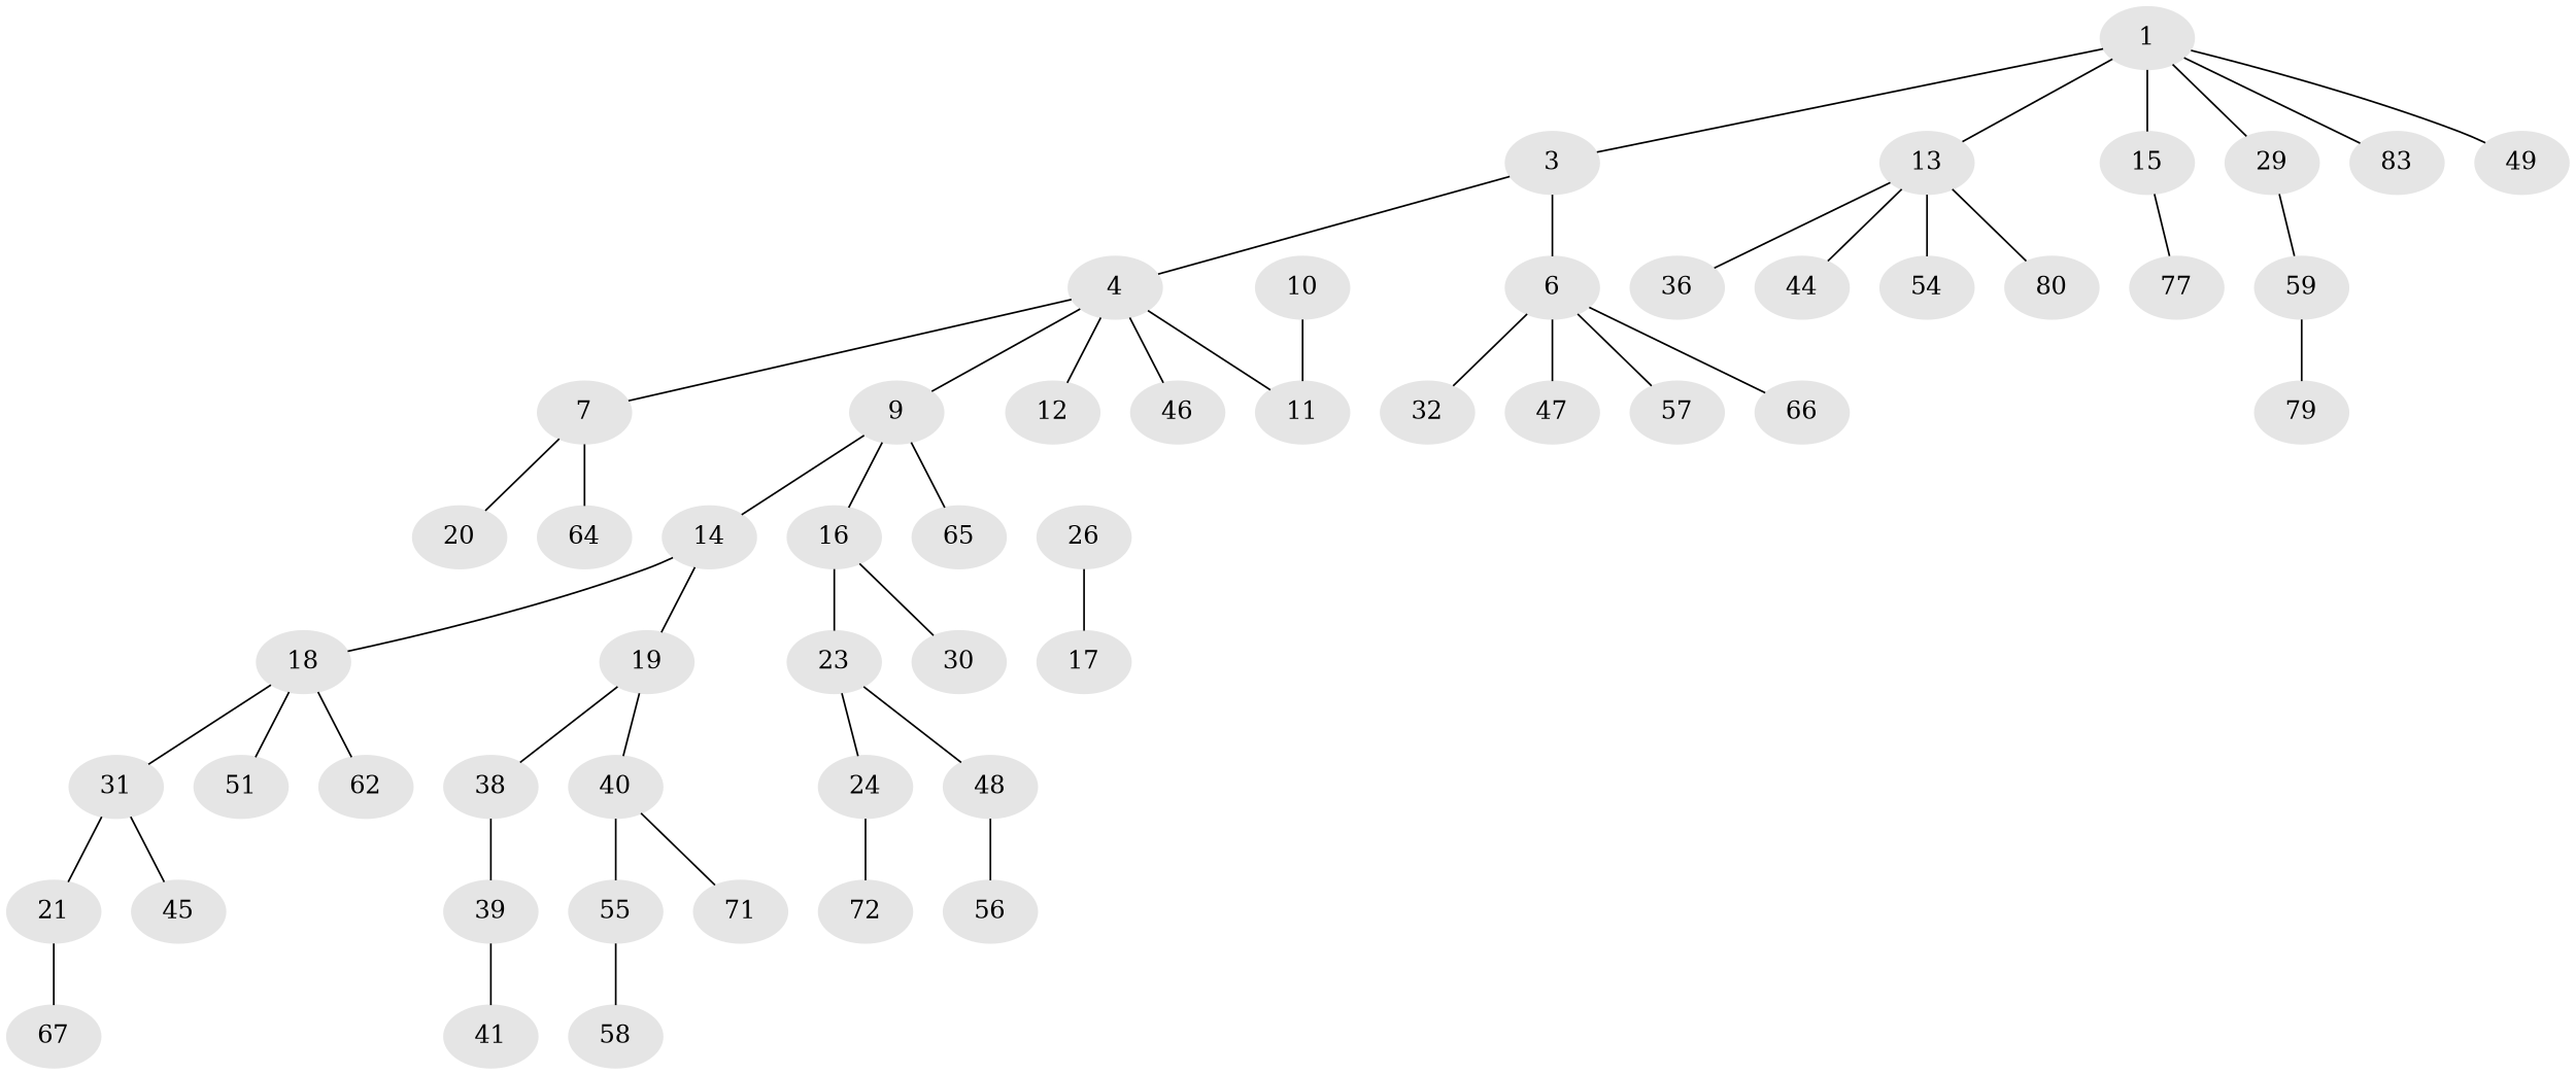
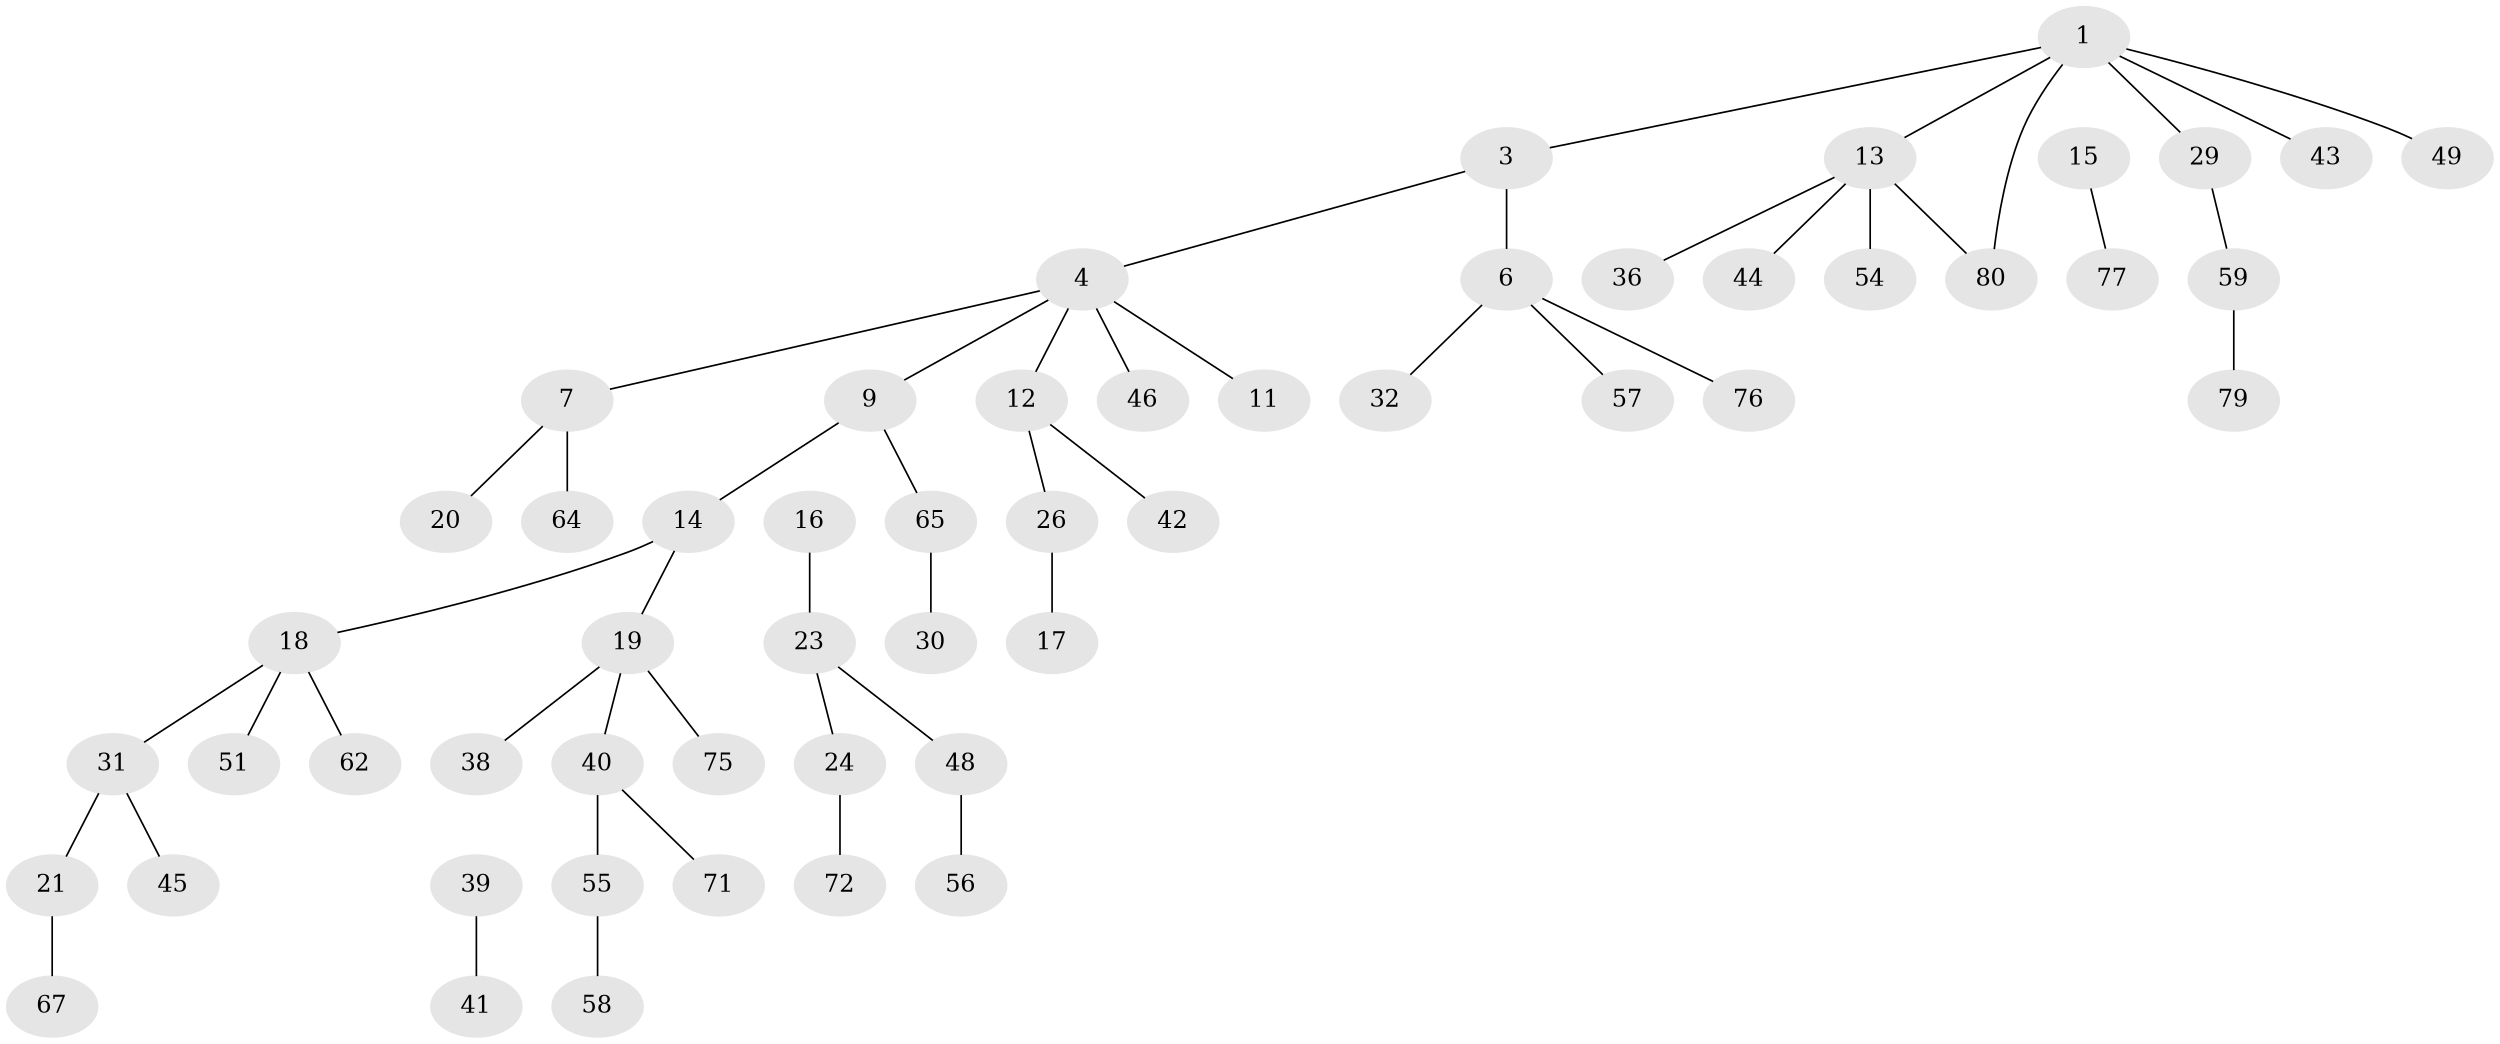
  graph {
    node [color=gray90 style=filled]
    1 [super="+2"]
    3
    13 [super="+63"]
    15 [super="+68"]
    29
-   43 [label=83]
+   43
    49 [super="+78"]
    4 [super="+5"]
    6 [super="+33"]
    36
    44
    54
    80
    77
    59
    7 [super="+8"]
    9
    12 [super="+28"]
    46
    11
    32 [super="+34"]
-   47 [super="+81"]
    57
-   66
+   66 [label=76]
    20 [super="+22"]
    64
    14 [super="+25"]
    16 [super="+17"]
    65
-   10 [super="+27"]
    26 [super="+50"]
+   42 [super="+60"]
    18 [super="+35"]
    19 [super="+76"]
    23
    30
    n37 [label=17]
    31
    51
    62
    38
    40 [super="+53"]
+   75
    24 [super="+52"]
    48 [super="+73"]
    21 [super="+70"]
    67
    45 [super="+69"]
    39 [super="+74"]
    55 [super="+61"]
    71
    72
    56
    79
    41
    58
    1 -- 3
    1 -- 13
-   1 -- 15
+   1 -- 80
    1 -- 29
    1 -- 43
    1 -- 49
    3 -- 4
    3 -- 6
    13 -- 36
    13 -- 44
    13 -- 54
    13 -- 80
    15 -- 77
    29 -- 59
    4 -- 7
    4 -- 9
    4 -- 12
    4 -- 46
    4 -- 11
    6 -- 32
-   6 -- 47
    6 -- 57
    6 -- 66
    59 -- 79
    7 -- 20
    7 -- 64
    9 -- 14
-   9 -- 16
    9 -- 65
+   12 -- 26
+   12 -- 42
    14 -- 18
    14 -- 19
    16 -- 23
-   16 -- 30
-   10 -- 11
+   65 -- 30
    26 -- n37
    18 -- 31
    18 -- 51
    18 -- 62
    19 -- 38
    19 -- 40
+   19 -- 75
    23 -- 24
    23 -- 48
    31 -- 21
    31 -- 45
-   38 -- 39
    40 -- 55
    40 -- 71
    24 -- 72
    48 -- 56
    21 -- 67
    39 -- 41
    55 -- 58
  }
